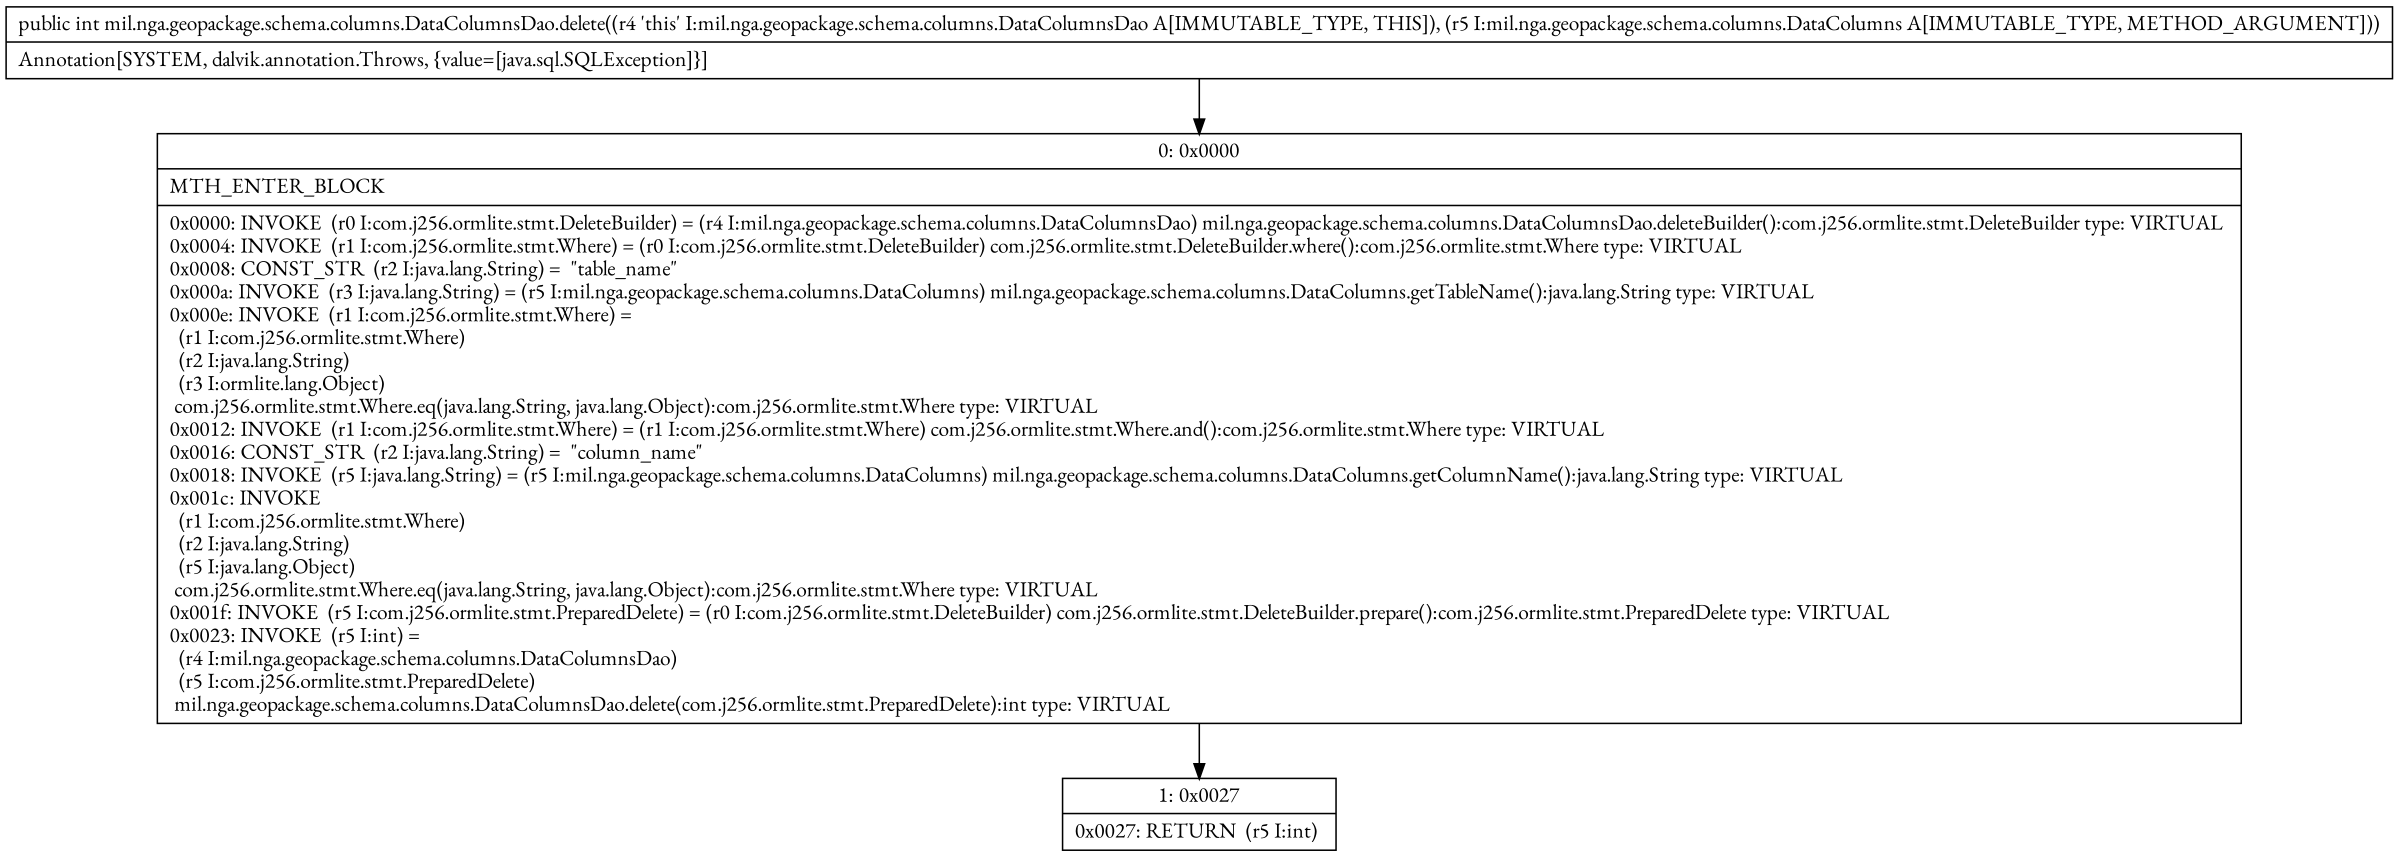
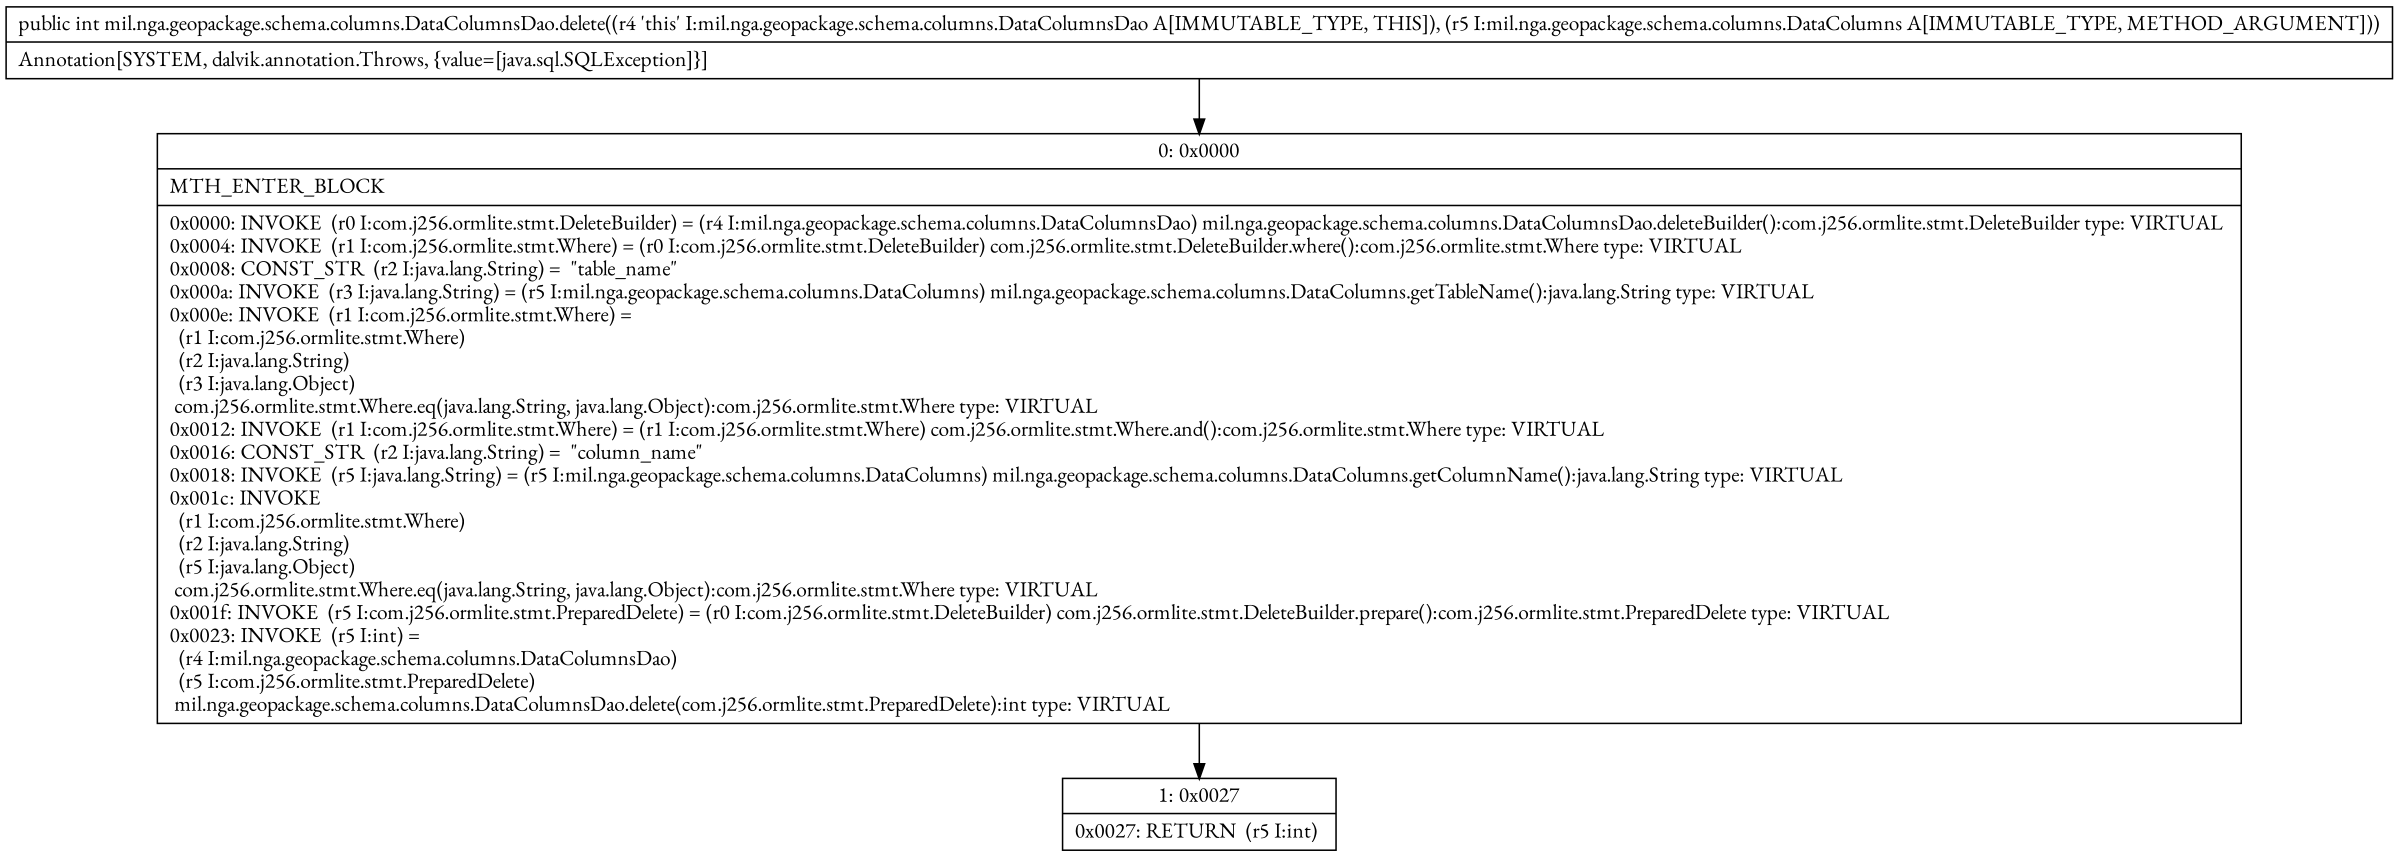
  digraph {
    fontname="EB Garamond"
    node [shape=record fontname="EB Garamond"]
    edge [fontname="EB Garamond"]
-   n1 [label="{0\:\ 0x0000|MTH_ENTER_BLOCK\l|0x0000: INVOKE  (r0 I:com.j256.ormlite.stmt.DeleteBuilder) = (r4 I:mil.nga.geopackage.schema.columns.DataColumnsDao) mil.nga.geopackage.schema.columns.DataColumnsDao.deleteBuilder():com.j256.ormlite.stmt.DeleteBuilder type: VIRTUAL \l0x0004: INVOKE  (r1 I:com.j256.ormlite.stmt.Where) = (r0 I:com.j256.ormlite.stmt.DeleteBuilder) com.j256.ormlite.stmt.DeleteBuilder.where():com.j256.ormlite.stmt.Where type: VIRTUAL \l0x0008: CONST_STR  (r2 I:java.lang.String) =  \"table_name\" \l0x000a: INVOKE  (r3 I:java.lang.String) = (r5 I:mil.nga.geopackage.schema.columns.DataColumns) mil.nga.geopackage.schema.columns.DataColumns.getTableName():java.lang.String type: VIRTUAL \l0x000e: INVOKE  (r1 I:com.j256.ormlite.stmt.Where) = \l  (r1 I:com.j256.ormlite.stmt.Where)\l  (r2 I:java.lang.String)\l  (r3 I:ormlite.lang.Object)\l com.j256.ormlite.stmt.Where.eq(java.lang.String, java.lang.Object):com.j256.ormlite.stmt.Where type: VIRTUAL \l0x0012: INVOKE  (r1 I:com.j256.ormlite.stmt.Where) = (r1 I:com.j256.ormlite.stmt.Where) com.j256.ormlite.stmt.Where.and():com.j256.ormlite.stmt.Where type: VIRTUAL \l0x0016: CONST_STR  (r2 I:java.lang.String) =  \"column_name\" \l0x0018: INVOKE  (r5 I:java.lang.String) = (r5 I:mil.nga.geopackage.schema.columns.DataColumns) mil.nga.geopackage.schema.columns.DataColumns.getColumnName():java.lang.String type: VIRTUAL \l0x001c: INVOKE  \l  (r1 I:com.j256.ormlite.stmt.Where)\l  (r2 I:java.lang.String)\l  (r5 I:java.lang.Object)\l com.j256.ormlite.stmt.Where.eq(java.lang.String, java.lang.Object):com.j256.ormlite.stmt.Where type: VIRTUAL \l0x001f: INVOKE  (r5 I:com.j256.ormlite.stmt.PreparedDelete) = (r0 I:com.j256.ormlite.stmt.DeleteBuilder) com.j256.ormlite.stmt.DeleteBuilder.prepare():com.j256.ormlite.stmt.PreparedDelete type: VIRTUAL \l0x0023: INVOKE  (r5 I:int) = \l  (r4 I:mil.nga.geopackage.schema.columns.DataColumnsDao)\l  (r5 I:com.j256.ormlite.stmt.PreparedDelete)\l mil.nga.geopackage.schema.columns.DataColumnsDao.delete(com.j256.ormlite.stmt.PreparedDelete):int type: VIRTUAL \l}"]
+   n1 [label="{0\:\ 0x0000|MTH_ENTER_BLOCK\l|0x0000: INVOKE  (r0 I:com.j256.ormlite.stmt.DeleteBuilder) = (r4 I:mil.nga.geopackage.schema.columns.DataColumnsDao) mil.nga.geopackage.schema.columns.DataColumnsDao.deleteBuilder():com.j256.ormlite.stmt.DeleteBuilder type: VIRTUAL \l0x0004: INVOKE  (r1 I:com.j256.ormlite.stmt.Where) = (r0 I:com.j256.ormlite.stmt.DeleteBuilder) com.j256.ormlite.stmt.DeleteBuilder.where():com.j256.ormlite.stmt.Where type: VIRTUAL \l0x0008: CONST_STR  (r2 I:java.lang.String) =  \"table_name\" \l0x000a: INVOKE  (r3 I:java.lang.String) = (r5 I:mil.nga.geopackage.schema.columns.DataColumns) mil.nga.geopackage.schema.columns.DataColumns.getTableName():java.lang.String type: VIRTUAL \l0x000e: INVOKE  (r1 I:com.j256.ormlite.stmt.Where) = \l  (r1 I:com.j256.ormlite.stmt.Where)\l  (r2 I:java.lang.String)\l  (r3 I:java.lang.Object)\l com.j256.ormlite.stmt.Where.eq(java.lang.String, java.lang.Object):com.j256.ormlite.stmt.Where type: VIRTUAL \l0x0012: INVOKE  (r1 I:com.j256.ormlite.stmt.Where) = (r1 I:com.j256.ormlite.stmt.Where) com.j256.ormlite.stmt.Where.and():com.j256.ormlite.stmt.Where type: VIRTUAL \l0x0016: CONST_STR  (r2 I:java.lang.String) =  \"column_name\" \l0x0018: INVOKE  (r5 I:java.lang.String) = (r5 I:mil.nga.geopackage.schema.columns.DataColumns) mil.nga.geopackage.schema.columns.DataColumns.getColumnName():java.lang.String type: VIRTUAL \l0x001c: INVOKE  \l  (r1 I:com.j256.ormlite.stmt.Where)\l  (r2 I:java.lang.String)\l  (r5 I:java.lang.Object)\l com.j256.ormlite.stmt.Where.eq(java.lang.String, java.lang.Object):com.j256.ormlite.stmt.Where type: VIRTUAL \l0x001f: INVOKE  (r5 I:com.j256.ormlite.stmt.PreparedDelete) = (r0 I:com.j256.ormlite.stmt.DeleteBuilder) com.j256.ormlite.stmt.DeleteBuilder.prepare():com.j256.ormlite.stmt.PreparedDelete type: VIRTUAL \l0x0023: INVOKE  (r5 I:int) = \l  (r4 I:mil.nga.geopackage.schema.columns.DataColumnsDao)\l  (r5 I:com.j256.ormlite.stmt.PreparedDelete)\l mil.nga.geopackage.schema.columns.DataColumnsDao.delete(com.j256.ormlite.stmt.PreparedDelete):int type: VIRTUAL \l}"]
    n2 [label="{1\:\ 0x0027|0x0027: RETURN  (r5 I:int) \l}"]
    n3 [label="{public int mil.nga.geopackage.schema.columns.DataColumnsDao.delete((r4 'this' I:mil.nga.geopackage.schema.columns.DataColumnsDao A[IMMUTABLE_TYPE, THIS]), (r5 I:mil.nga.geopackage.schema.columns.DataColumns A[IMMUTABLE_TYPE, METHOD_ARGUMENT]))  | Annotation[SYSTEM, dalvik.annotation.Throws, \{value=[java.sql.SQLException]\}]\l}"]
    n1 -> n2
    n3 -> n1
  }
